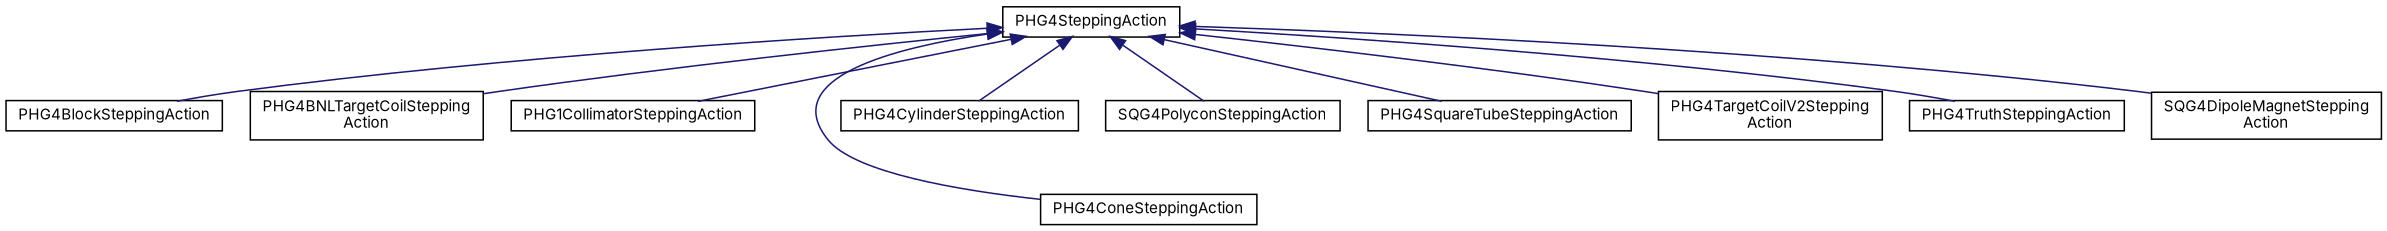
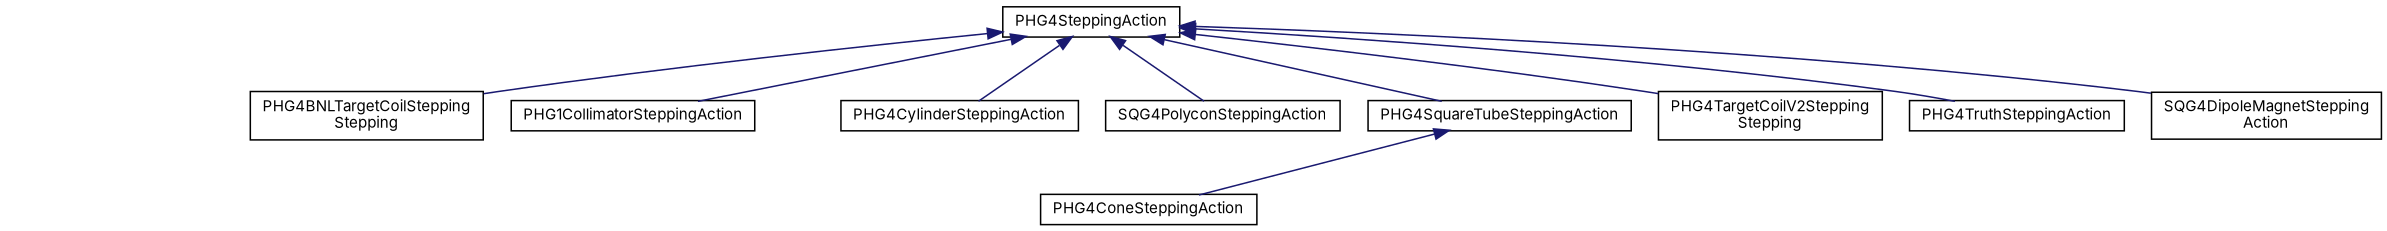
  digraph {
    fontname=Inter
    rankdir=TB
    node [color=black fontname=Inter fontsize=10 shape=record]
    edge [color=midnightblue dir=back fontname=Inter fontsize=10 labelfontname=FreeSans labelfontsize=10 style=solid]
    n1 [height=0.2 label=PHG4SteppingAction width=0.4]
-   n2 [height=0.2 label=PHG4BlockSteppingAction width=0.4]
-   n3 [height=0.2 label="PHG4BNLTargetCoilStepping\lAction" width=0.4]
+   n3 [height=0.2 label="PHG4BNLTargetCoilStepping\lStepping" width=0.4]
    n4 [height=0.2 label=PHG1CollimatorSteppingAction width=0.4]
    n5 [height=0.2 label=PHG4ConeSteppingAction width=0.4]
    n6 [height=0.2 label=PHG4CylinderSteppingAction width=0.4]
    n7 [height=0.2 label=SQG4PolyconSteppingAction width=0.4]
    n8 [height=0.2 label=PHG4SquareTubeSteppingAction width=0.4]
-   n9 [height=0.2 label="PHG4TargetCoilV2Stepping\lAction" width=0.4]
+   n9 [height=0.2 label="PHG4TargetCoilV2Stepping\lStepping" width=0.4]
    n10 [height=0.2 label=PHG4TruthSteppingAction width=0.4]
    n11 [height=0.2 label="SQG4DipoleMagnetStepping\lAction" width=0.4]
-   n1 -> n2
    n1 -> n3
    n1 -> n4
-   n1 -> n5
+   n8 -> n5
    n1 -> n6
    n1 -> n7
    n1 -> n8
    n1 -> n9
    n1 -> n10
    n1 -> n11
  }
